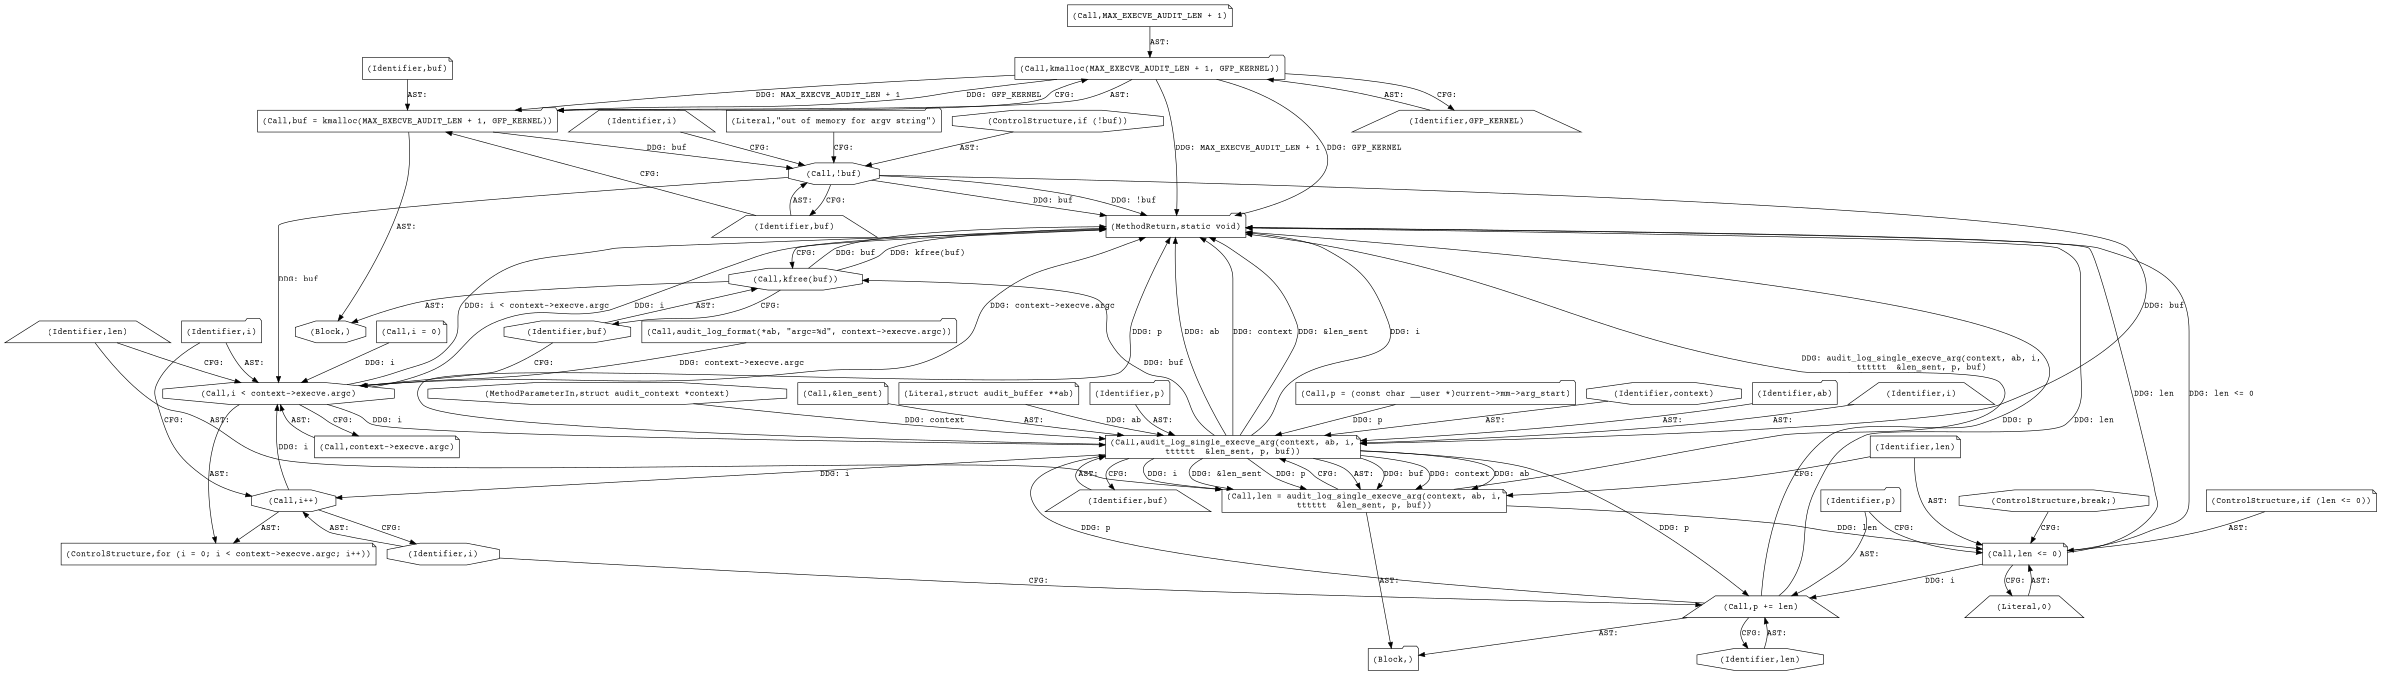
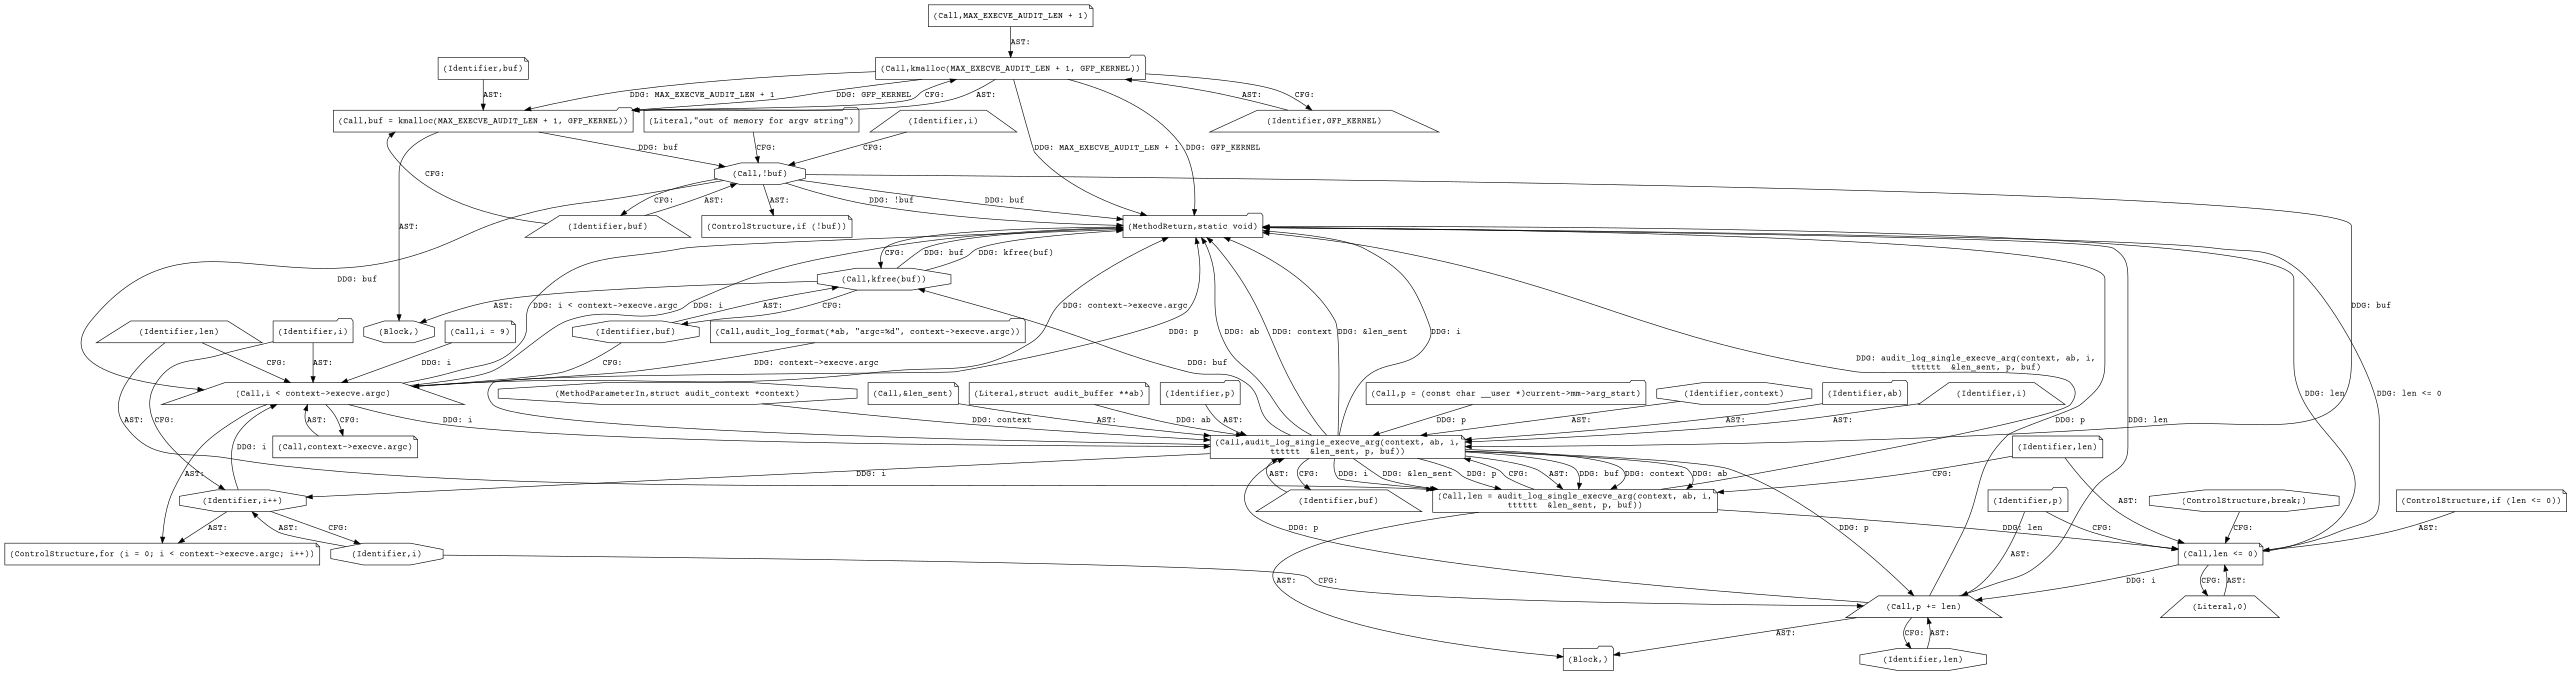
  digraph {
    fontname="Courier Prime"
    node [fontname="Courier Prime" shape=note]
    edge [fontname="Courier Prime"]
    n1 [label="(Call,kmalloc(MAX_EXECVE_AUDIT_LEN + 1, GFP_KERNEL))" shape=folder]
    n2 [label="(Call,buf = kmalloc(MAX_EXECVE_AUDIT_LEN + 1, GFP_KERNEL))" shape=folder]
    n3 [label="(Identifier,GFP_KERNEL)" shape=trapezium]
    n4 [label="(MethodReturn,static void)" shape=folder]
    n5 [label="(Call,!buf)" shape=octagon]
    n6 [label="(Block,)" shape=octagon]
    n7 [label="(Call,kfree(buf))" shape=octagon]
    n8 [label="(Call,audit_log_single_execve_arg(context, ab, i,\n\t\t\t\t\t\t  &len_sent, p, buf))"]
    n9 [label="(Identifier,buf)" shape=trapezium]
-   n10 [label="(ControlStructure,if (!buf))" shape=octagon]
-   n11 [label="(Call,i < context->execve.argc)" shape=octagon]
-   n12 [label="(Call,i++)" shape=octagon]
+   n10 [label="(ControlStructure,if (!buf))"]
+   n11 [label="(Call,i < context->execve.argc)" shape=trapezium]
+   n12 [label="(Identifier,i++)" shape=octagon]
    n13 [label="(Call,len = audit_log_single_execve_arg(context, ab, i,\n\t\t\t\t\t\t  &len_sent, p, buf))"]
    n14 [label="(Call,p += len)" shape=trapezium]
    n15 [label="(Identifier,buf)" shape=trapezium]
    n16 [label="(Identifier,buf)" shape=octagon]
    n17 [label="(Identifier,i)" shape=octagon]
    n18 [label="(ControlStructure,for (i = 0; i < context->execve.argc; i++))"]
    n19 [label="(Call,len <= 0)"]
    n20 [label="(Block,)" shape=folder]
    n21 [label="(Identifier,len)" shape=octagon]
    n22 [label="(Call,context->execve.argc)"]
    n23 [label="(Literal,0)" shape=trapezium]
    n24 [label="(ControlStructure,if (len <= 0))"]
    n25 [label="(Call,p = (const char __user *)current->mm->arg_start)" shape=folder]
    n26 [label="(Identifier,context)" shape=octagon]
    n27 [label="(Identifier,ab)" shape=folder]
    n28 [label="(Identifier,i)" shape=trapezium]
    n29 [label="(Identifier,p)" shape=folder]
    n30 [label="(Call,audit_log_format(*ab, \"argc=%d\", context->execve.argc))" shape=folder]
    n31 [label="(Identifier,len)" shape=trapezium]
    n32 [label="(Identifier,i)" shape=trapezium]
    n33 [label="(MethodParameterIn,struct audit_context *context)" shape=octagon]
    n34 [label="(Identifier,buf)"]
    n35 [label="(Call,&len_sent)"]
    n36 [label="(Call,MAX_EXECVE_AUDIT_LEN + 1)"]
    n37 [label="(Literal,\"out of memory for argv string\")" shape=folder]
    n38 [label="(Literal,struct audit_buffer **ab)"]
    n39 [label="(Identifier,i)" shape=folder]
-   n40 [label="(Call,i = 0)"]
+   n40 [label="(Call,i = 9)"]
    n41 [label="(Identifier,p)" shape=folder]
    n42 [label="(Identifier,len)"]
    n43 [label="(ControlStructure,break;)" shape=octagon]
    n1 -> n2 [label="AST: "]
    n1 -> n2 [label="DDG: MAX_EXECVE_AUDIT_LEN + 1"]
    n1 -> n2 [label="DDG: GFP_KERNEL"]
    n1 -> n3 [label="CFG: "]
    n1 -> n4 [label="DDG: MAX_EXECVE_AUDIT_LEN + 1"]
    n1 -> n4 [label="DDG: GFP_KERNEL"]
    n2 -> n1 [label="CFG: "]
    n2 -> n5 [label="DDG: buf"]
    n2 -> n6 [label="AST: "]
    n3 -> n1 [label="AST: "]
    n4 -> n7 [label="CFG: "]
    n5 -> n4 [label="DDG: buf"]
    n5 -> n4 [label="DDG: !buf"]
    n5 -> n8 [label="DDG: buf"]
    n5 -> n9 [label="CFG: "]
-   n10 -> n5 [label="AST: "]
+   n5 -> n10 [label="AST: "]
    n5 -> n11 [label="DDG: buf"]
    n7 -> n4 [label="DDG: buf"]
    n7 -> n4 [label="DDG: kfree(buf)"]
    n7 -> n6 [label="AST: "]
    n7 -> n16 [label="CFG: "]
    n8 -> n4 [label="DDG: i"]
    n8 -> n4 [label="DDG: p"]
    n8 -> n4 [label="DDG: ab"]
    n8 -> n4 [label="DDG: context"]
    n8 -> n4 [label="DDG: &len_sent"]
    n8 -> n7 [label="DDG: buf"]
    n8 -> n12 [label="DDG: i"]
    n8 -> n13 [label="AST: "]
    n8 -> n13 [label="DDG: buf"]
    n8 -> n13 [label="DDG: context"]
    n8 -> n13 [label="DDG: ab"]
    n8 -> n13 [label="DDG: i"]
    n8 -> n13 [label="DDG: &len_sent"]
    n8 -> n13 [label="DDG: p"]
    n8 -> n14 [label="DDG: p"]
    n8 -> n15 [label="CFG: "]
    n9 -> n2 [label="CFG: "]
    n9 -> n5 [label="AST: "]
    n11 -> n4 [label="DDG: context->execve.argc"]
    n11 -> n4 [label="DDG: i < context->execve.argc"]
    n11 -> n4 [label="DDG: i"]
    n11 -> n8 [label="DDG: i"]
    n11 -> n18 [label="AST: "]
    n11 -> n22 [label="CFG: "]
    n12 -> n11 [label="DDG: i"]
    n12 -> n17 [label="CFG: "]
    n12 -> n18 [label="AST: "]
    n13 -> n4 [label="DDG: audit_log_single_execve_arg(context, ab, i,\n\t\t\t\t\t\t  &len_sent, p, buf)"]
    n13 -> n8 [label="CFG: "]
    n13 -> n19 [label="DDG: len"]
    n13 -> n20 [label="AST: "]
    n14 -> n4 [label="DDG: len"]
    n14 -> n4 [label="DDG: p"]
    n14 -> n8 [label="DDG: p"]
    n14 -> n20 [label="AST: "]
    n14 -> n21 [label="CFG: "]
    n15 -> n8 [label="AST: "]
    n16 -> n7 [label="AST: "]
    n16 -> n11 [label="CFG: "]
    n17 -> n12 [label="AST: "]
    n17 -> n14 [label="CFG: "]
    n19 -> n4 [label="DDG: len"]
    n19 -> n4 [label="DDG: len <= 0"]
    n19 -> n14 [label="DDG: i"]
    n19 -> n23 [label="CFG: "]
    n21 -> n14 [label="AST: "]
    n22 -> n11 [label="AST: "]
    n23 -> n19 [label="AST: "]
    n24 -> n19 [label="AST: "]
    n25 -> n8 [label="DDG: p"]
    n26 -> n8 [label="AST: "]
    n27 -> n8 [label="AST: "]
    n28 -> n5 [label="CFG: "]
    n29 -> n14 [label="AST: "]
    n29 -> n19 [label="CFG: "]
    n30 -> n11 [label="DDG: context->execve.argc"]
    n31 -> n11 [label="CFG: "]
    n31 -> n13 [label="AST: "]
    n32 -> n8 [label="AST: "]
    n33 -> n8 [label="DDG: context"]
    n34 -> n2 [label="AST: "]
    n35 -> n8 [label="AST: "]
    n36 -> n1 [label="AST: "]
    n37 -> n5 [label="CFG: "]
    n38 -> n8 [label="DDG: ab"]
    n39 -> n11 [label="AST: "]
    n39 -> n12 [label="CFG: "]
    n40 -> n11 [label="DDG: i"]
    n41 -> n8 [label="AST: "]
    n42 -> n13 [label="CFG: "]
    n42 -> n19 [label="AST: "]
    n43 -> n19 [label="CFG: "]
  }
